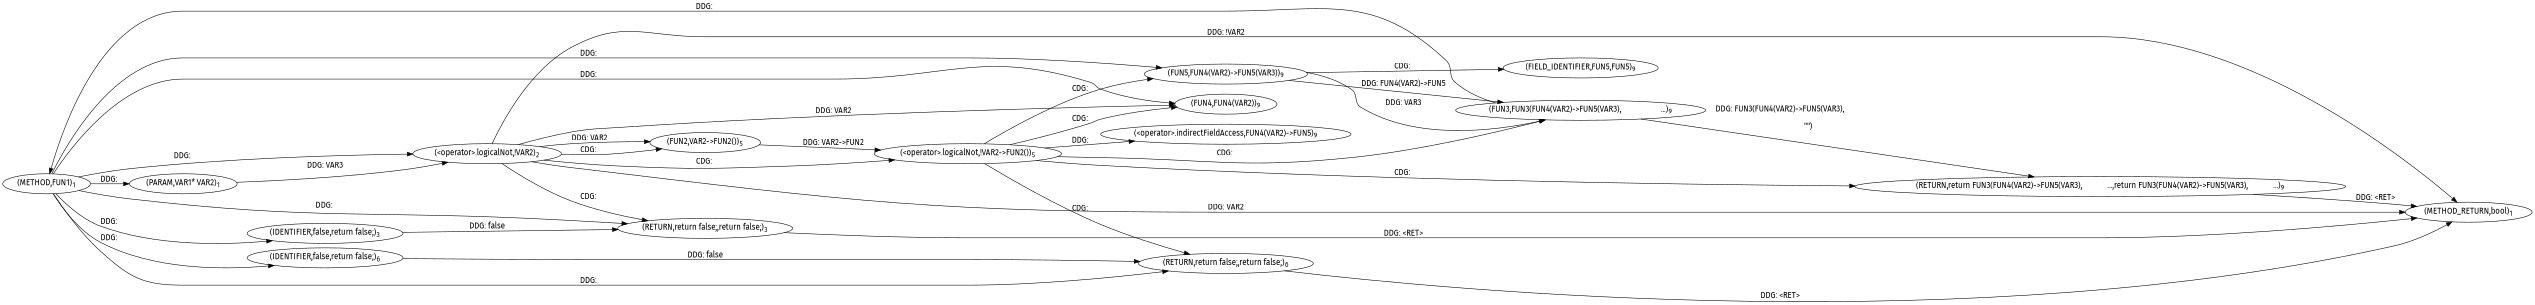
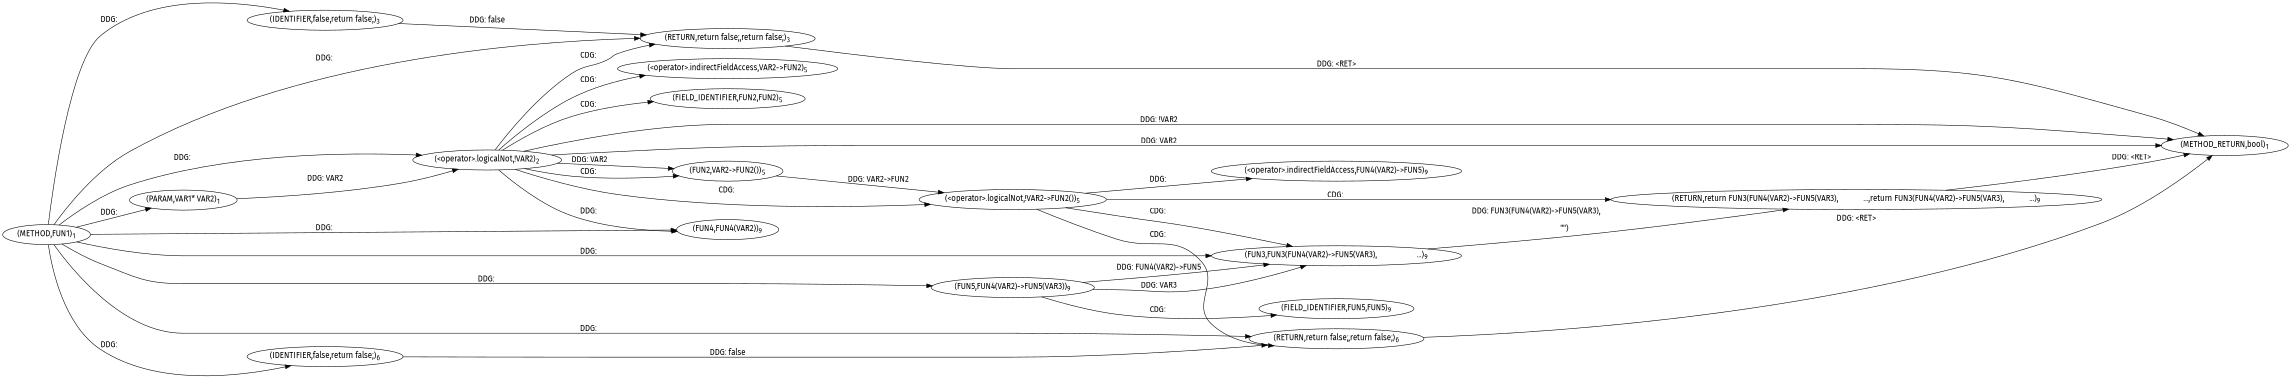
  digraph {
    fontname="Fira Sans"
    rankdir=LR
    node [fontname="Fira Sans"]
    edge [fontname="Fira Sans"]
    n1 [label=<(METHOD,FUN1)<SUB>1</SUB>>]
    n2 [label=<(PARAM,VAR1* VAR2)<SUB>1</SUB>>]
    n3 [label=<(&lt;operator&gt;.logicalNot,!VAR2)<SUB>2</SUB>>]
    n4 [label=<(FUN3,FUN3(FUN4(VAR2)-&gt;FUN5(VAR3),                   ...)<SUB>9</SUB>>]
    n5 [label=<(RETURN,return false;,return false;)<SUB>3</SUB>>]
    n6 [label=<(RETURN,return false;,return false;)<SUB>6</SUB>>]
    n7 [label=<(IDENTIFIER,false,return false;)<SUB>3</SUB>>]
    n8 [label=<(IDENTIFIER,false,return false;)<SUB>6</SUB>>]
    n9 [label=<(FUN5,FUN4(VAR2)-&gt;FUN5(VAR3))<SUB>9</SUB>>]
    n10 [label=<(FUN4,FUN4(VAR2))<SUB>9</SUB>>]
    n11 [label=<(METHOD_RETURN,bool)<SUB>1</SUB>>]
    n12 [label=<(&lt;operator&gt;.logicalNot,!VAR2-&gt;FUN2())<SUB>5</SUB>>]
    n13 [label=<(FUN2,VAR2-&gt;FUN2())<SUB>5</SUB>>]
+   n14 [label=<(&lt;operator&gt;.indirectFieldAccess,VAR2-&gt;FUN2)<SUB>5</SUB>>]
+   n15 [label=<(FIELD_IDENTIFIER,FUN2,FUN2)<SUB>5</SUB>>]
    n16 [label=<(RETURN,return FUN3(FUN4(VAR2)-&gt;FUN5(VAR3),            ...,return FUN3(FUN4(VAR2)-&gt;FUN5(VAR3),            ...)<SUB>9</SUB>>]
    n17 [label=<(FIELD_IDENTIFIER,FUN5,FUN5)<SUB>9</SUB>>]
    n18 [label=<(&lt;operator&gt;.indirectFieldAccess,FUN4(VAR2)-&gt;FUN5)<SUB>9</SUB>>]
    n1 -> n2 [label="DDG: "]
    n1 -> n3 [label="DDG: "]
-   n4 -> n1 [label="DDG: "]
+   n1 -> n4 [label="DDG: "]
    n1 -> n5 [label="DDG: "]
    n1 -> n6 [label="DDG: "]
    n1 -> n7 [label="DDG: "]
    n1 -> n8 [label="DDG: "]
    n1 -> n9 [label="DDG: "]
    n1 -> n10 [label="DDG: "]
-   n2 -> n3 [label="DDG: VAR3"]
+   n2 -> n3 [label="DDG: VAR2"]
    n3 -> n5 [label="CDG: "]
-   n3 -> n10 [label="DDG: VAR2"]
+   n3 -> n10 [label="DDG: "]
    n3 -> n11 [label="DDG: VAR2"]
    n3 -> n11 [label="DDG: !VAR2"]
    n3 -> n12 [label="CDG: "]
    n3 -> n13 [label="DDG: VAR2"]
    n3 -> n13 [label="CDG: "]
+   n3 -> n14 [label="CDG: "]
+   n3 -> n15 [label="CDG: "]
    n4 -> n16 [label="DDG: FUN3(FUN4(VAR2)-&gt;FUN5(VAR3),\n\n                           &quot;&quot;)"]
    n5 -> n11 [label="DDG: &lt;RET&gt;"]
    n6 -> n11 [label="DDG: &lt;RET&gt;"]
    n7 -> n5 [label="DDG: false"]
    n8 -> n6 [label="DDG: false"]
    n9 -> n4 [label="DDG: FUN4(VAR2)-&gt;FUN5"]
    n9 -> n4 [label="DDG: VAR3"]
    n9 -> n17 [label="CDG: "]
    n12 -> n4 [label="CDG: "]
    n12 -> n6 [label="CDG: "]
-   n12 -> n9 [label="CDG: "]
-   n12 -> n10 [label="CDG: "]
    n12 -> n16 [label="CDG: "]
    n12 -> n18 [label="DDG: "]
    n13 -> n12 [label="DDG: VAR2-&gt;FUN2"]
    n16 -> n11 [label="DDG: &lt;RET&gt;"]
  }
